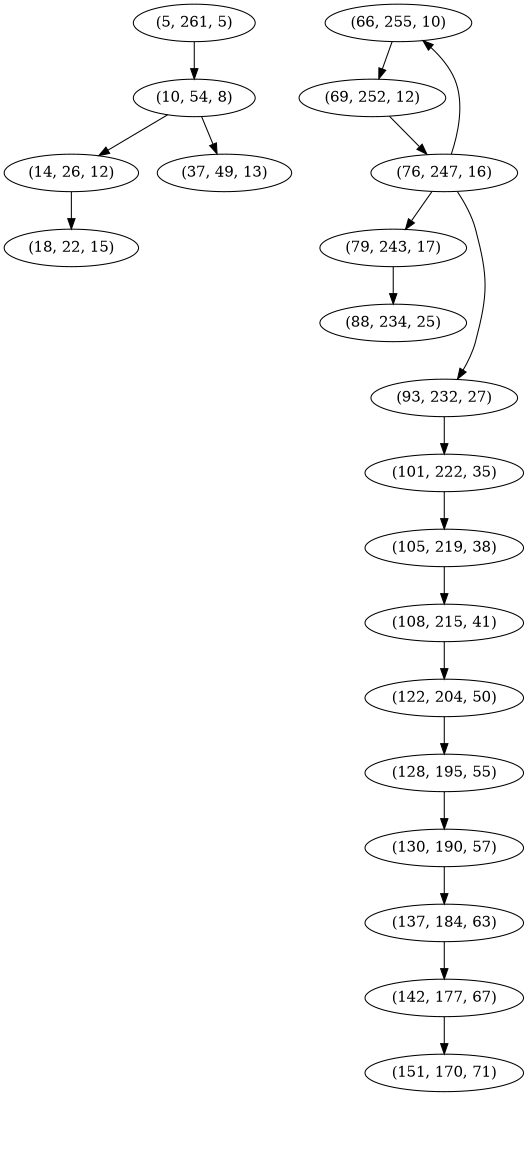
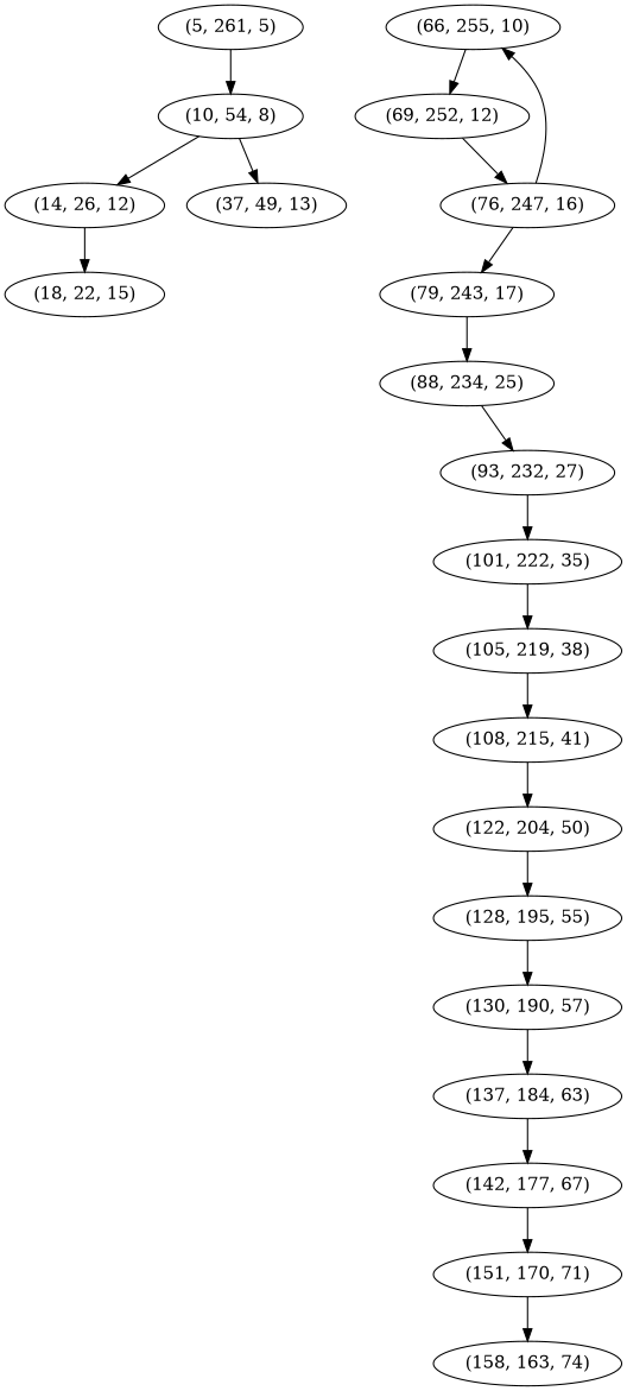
  digraph {
    "(5, 261, 5)"
    "(10, 54, 8)"
    "(14, 26, 12)"
    "(37, 49, 13)"
    "(66, 255, 10)"
    "(69, 252, 12)"
    "(18, 22, 15)"
    "(76, 247, 16)"
    "(79, 243, 17)"
    "(88, 234, 25)"
    "(93, 232, 27)"
    "(101, 222, 35)"
    "(105, 219, 38)"
    "(108, 215, 41)"
    "(122, 204, 50)"
    "(128, 195, 55)"
    "(130, 190, 57)"
    "(137, 184, 63)"
    "(142, 177, 67)"
    "(151, 170, 71)"
+   "(158, 163, 74)"
    "(5, 261, 5)" -> "(10, 54, 8)"
    "(10, 54, 8)" -> "(14, 26, 12)"
    "(10, 54, 8)" -> "(37, 49, 13)"
    "(14, 26, 12)" -> "(18, 22, 15)"
    "(66, 255, 10)" -> "(69, 252, 12)"
    "(69, 252, 12)" -> "(76, 247, 16)"
    "(76, 247, 16)" -> "(66, 255, 10)"
    "(76, 247, 16)" -> "(79, 243, 17)"
    "(79, 243, 17)" -> "(88, 234, 25)"
-   "(76, 247, 16)" -> "(93, 232, 27)"
+   "(88, 234, 25)" -> "(93, 232, 27)"
    "(93, 232, 27)" -> "(101, 222, 35)"
    "(101, 222, 35)" -> "(105, 219, 38)"
    "(105, 219, 38)" -> "(108, 215, 41)"
    "(108, 215, 41)" -> "(122, 204, 50)"
    "(122, 204, 50)" -> "(128, 195, 55)"
    "(128, 195, 55)" -> "(130, 190, 57)"
    "(130, 190, 57)" -> "(137, 184, 63)"
    "(137, 184, 63)" -> "(142, 177, 67)"
    "(142, 177, 67)" -> "(151, 170, 71)"
+   "(151, 170, 71)" -> "(158, 163, 74)"
  }
